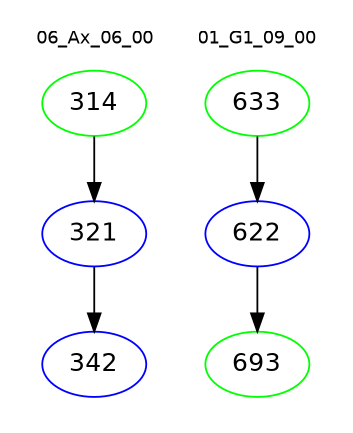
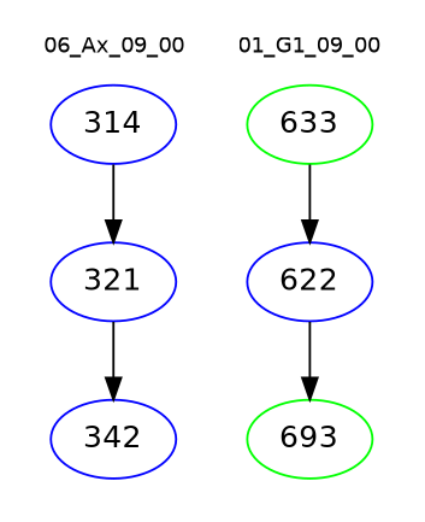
  digraph {
    fontname="DejaVu Sans"
    node [color=green fontname="DejaVu Sans"]
    edge [color=black fontname="DejaVu Sans"]
-   n1 [label=314]
+   n1 [color=blue label=314]
    n2 [color=blue label=321]
    n3 [color=blue label=342]
    n4 [label=633]
    n5 [color=blue label=622]
    n6 [label=693]
    subgraph cluster_1 {
      color=white
      fontsize=10
-     label="06_Ax_06_00"
+     label="06_Ax_09_00"
      n1
      n2
      n3
    }
    subgraph cluster_2 {
      color=white
      fontsize=10
      label="01_G1_09_00"
      n4
      n5
      n6
    }
    n1 -> n2
    n2 -> n3
    n4 -> n5
    n5 -> n6
  }
